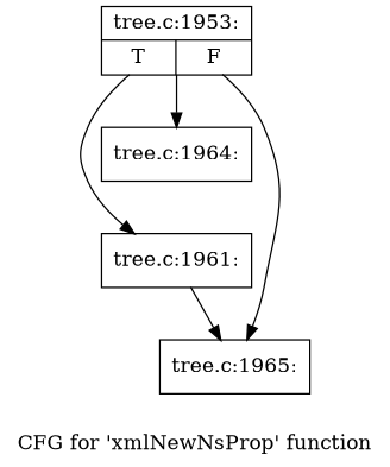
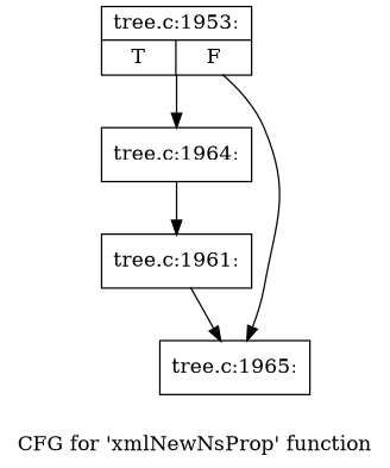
  digraph {
    label="CFG for 'xmlNewNsProp' function"
    node [shape=record]
    n1 [label="{tree.c:1953:|{<s0>T|<s1>F}}"]
    n2 [label="{tree.c:1961:}"]
    n3 [label="{tree.c:1964:}"]
    n4 [label="{tree.c:1965:}"]
-   n1 -> n2
+   n3 -> n2
    n1 -> n3
    n1 -> n4
    n2 -> n4
  }
